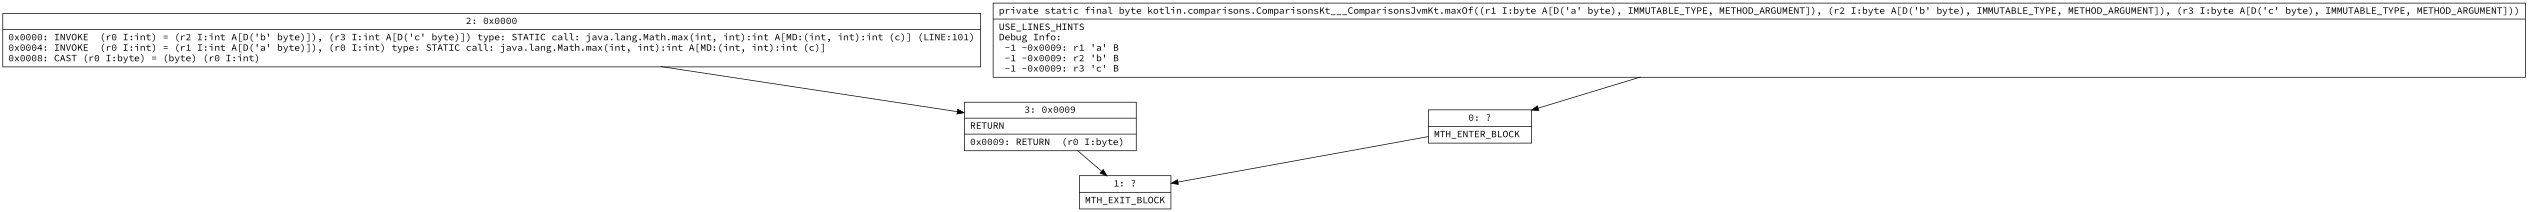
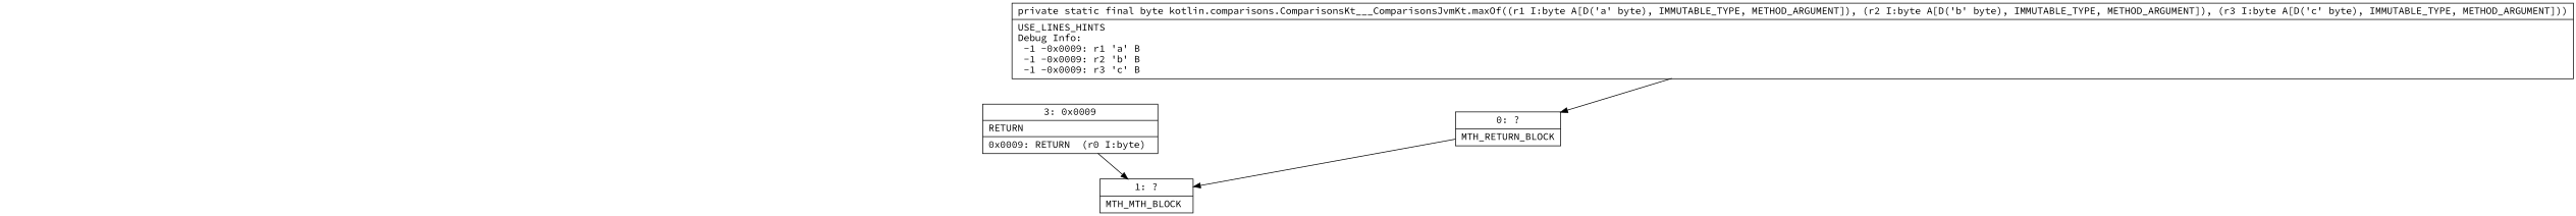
  digraph {
    fontname="Source Code Pro"
    node [fontname="Source Code Pro" shape=record]
    edge [fontname="Source Code Pro"]
-   n1 [label="{0\:\ ?|MTH_ENTER_BLOCK\l}"]
-   n2 [label="{1\:\ ?|MTH_EXIT_BLOCK\l}"]
-   n3 [label="{2\:\ 0x0000|0x0000: INVOKE  (r0 I:int) = (r2 I:int A[D('b' byte)]), (r3 I:int A[D('c' byte)]) type: STATIC call: java.lang.Math.max(int, int):int A[MD:(int, int):int (c)] (LINE:101)\l0x0004: INVOKE  (r0 I:int) = (r1 I:int A[D('a' byte)]), (r0 I:int) type: STATIC call: java.lang.Math.max(int, int):int A[MD:(int, int):int (c)]\l0x0008: CAST (r0 I:byte) = (byte) (r0 I:int) \l}"]
+   n1 [label="{0\:\ ?|MTH_RETURN_BLOCK\l}"]
+   n2 [label="{1\:\ ?|MTH_MTH_BLOCK\l}"]
    n4 [label="{3\:\ 0x0009|RETURN\l|0x0009: RETURN  (r0 I:byte) \l}"]
    n5 [label="{private static final byte kotlin.comparisons.ComparisonsKt___ComparisonsJvmKt.maxOf((r1 I:byte A[D('a' byte), IMMUTABLE_TYPE, METHOD_ARGUMENT]), (r2 I:byte A[D('b' byte), IMMUTABLE_TYPE, METHOD_ARGUMENT]), (r3 I:byte A[D('c' byte), IMMUTABLE_TYPE, METHOD_ARGUMENT]))  | USE_LINES_HINTS\lDebug Info:\l  \-1 \-0x0009: r1 'a' B\l  \-1 \-0x0009: r2 'b' B\l  \-1 \-0x0009: r3 'c' B\l}"]
    n1 -> n2
-   n3 -> n4
    n4 -> n2
    n5 -> n1
  }
